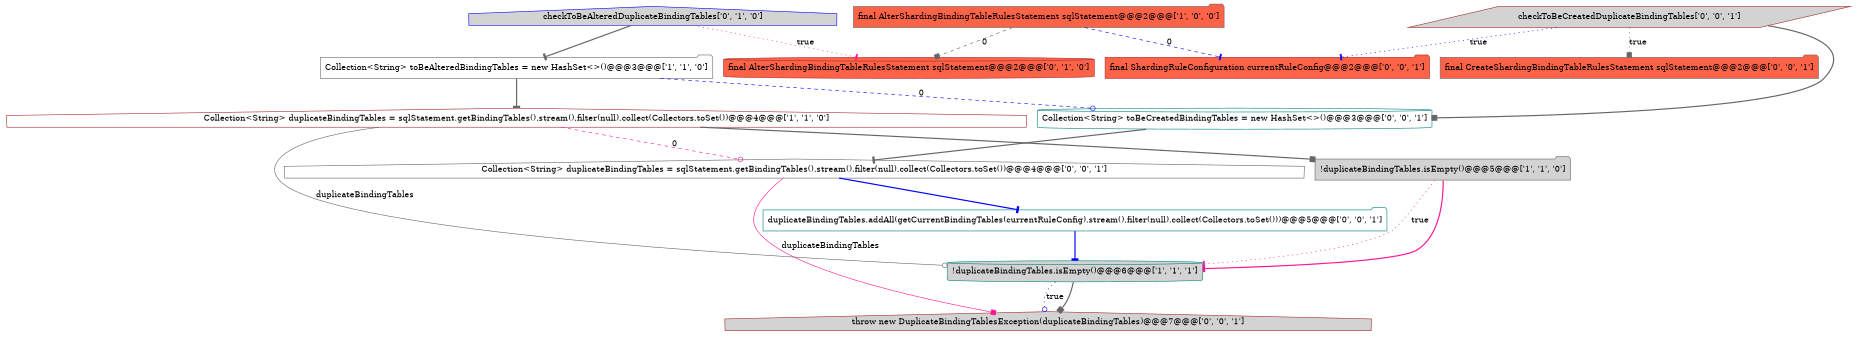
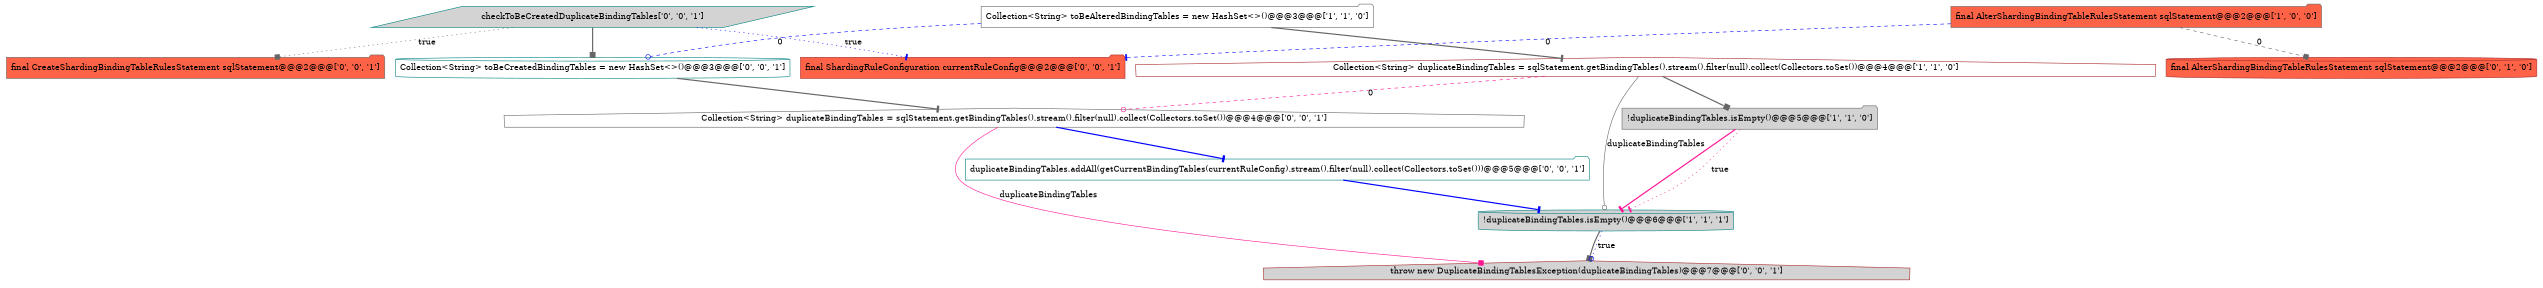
  digraph {
    node [color=gray40 fillcolor=lightgray shape=folder style=filled]
    edge [arrowhead=tee color=gray40 style=bold]
    n1 [label="!duplicateBindingTables.isEmpty()@@@5@@@['1', '1', '0']"]
    n2 [color=teal label="!duplicateBindingTables.isEmpty()@@@6@@@['1', '1', '1']" shape=cylinder]
    n3 [color=brown label="throw new DuplicateBindingTablesException(duplicateBindingTables)@@@7@@@['0', '0', '1']" shape=house]
    n4 [fillcolor=tomato label="final AlterShardingBindingTableRulesStatement sqlStatement@@@2@@@['1', '0', '0']"]
    n5 [color=brown fillcolor=tomato label="final ShardingRuleConfiguration currentRuleConfig@@@2@@@['0', '0', '1']"]
    n6 [color=brown fillcolor=tomato label="final AlterShardingBindingTableRulesStatement sqlStatement@@@2@@@['0', '1', '0']" shape=cylinder]
    n7 [fillcolor=white label="Collection<String> toBeAlteredBindingTables = new HashSet<>()@@@3@@@['1', '1', '0']"]
    n8 [color=teal fillcolor=white label="Collection<String> toBeCreatedBindingTables = new HashSet<>()@@@3@@@['0', '0', '1']" shape=cylinder]
    n9 [color=brown fillcolor=white label="Collection<String> duplicateBindingTables = sqlStatement.getBindingTables().stream().filter(null).collect(Collectors.toSet())@@@4@@@['1', '1', '0']" shape=house]
    n10 [fillcolor=white label="Collection<String> duplicateBindingTables = sqlStatement.getBindingTables().stream().filter(null).collect(Collectors.toSet())@@@4@@@['0', '0', '1']" shape=house]
    n11 [color=teal fillcolor=white label="duplicateBindingTables.addAll(getCurrentBindingTables(currentRuleConfig).stream().filter(null).collect(Collectors.toSet()))@@@5@@@['0', '0', '1']"]
-   n12 [color=blue label="checkToBeAlteredDuplicateBindingTables['0', '1', '0']" shape=house]
    n13 [fillcolor=tomato label="final CreateShardingBindingTableRulesStatement sqlStatement@@@2@@@['0', '0', '1']"]
-   n14 [color=brown label="checkToBeCreatedDuplicateBindingTables['0', '0', '1']" shape=parallelogram]
+   n14 [color=teal label="checkToBeCreatedDuplicateBindingTables['0', '0', '1']" shape=parallelogram]
    n1 -> n2 [color=deeppink]
    n1 -> n2 [color=deeppink label=true style=dotted]
    n2 -> n3 [arrowhead=box]
    n2 -> n3 [arrowhead=odot color=blue label=true style=dotted]
    n4 -> n5 [color=blue label=0 style=dashed]
    n4 -> n6 [arrowhead=box label=0 style=dashed]
    n7 -> n8 [arrowhead=odot color=blue label=0 style=dashed]
    n7 -> n9
    n8 -> n10
    n9 -> n1 [arrowhead=box]
    n9 -> n2 [arrowhead=odot label=duplicateBindingTables style=solid]
    n9 -> n10 [arrowhead=odot color=deeppink label=0 style=dashed]
    n10 -> n3 [arrowhead=box color=deeppink label=duplicateBindingTables style=solid]
    n10 -> n11 [color=blue]
    n11 -> n2 [color=blue]
-   n12 -> n6 [color=deeppink label=true style=dotted]
-   n12 -> n7
    n14 -> n5 [color=blue label=true style=dotted]
    n14 -> n8 [arrowhead=box]
    n14 -> n13 [arrowhead=box label=true style=dotted]
  }
